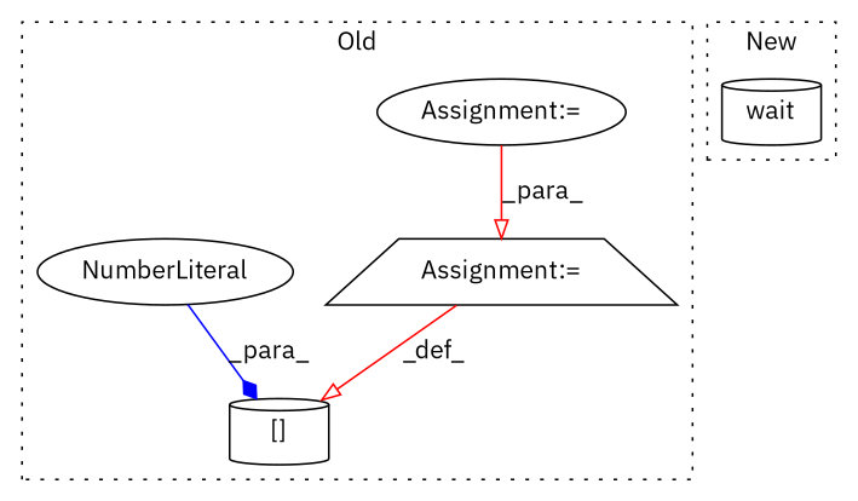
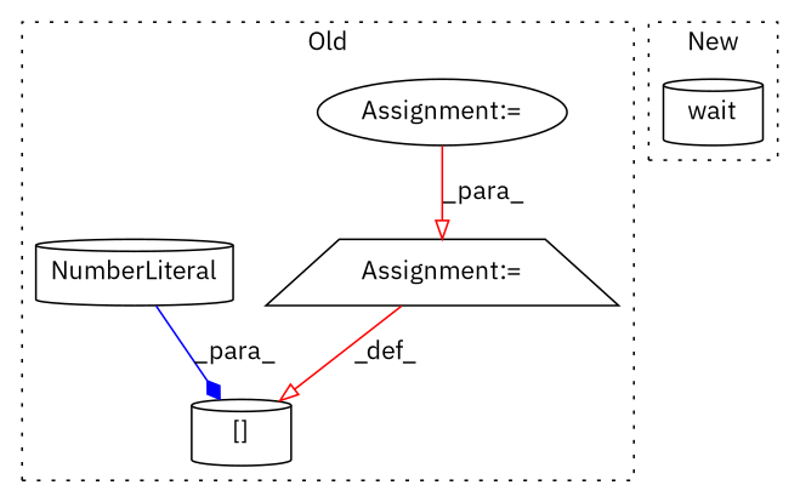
  digraph {
    fontname="IBM Plex Sans"
    node [a=7 l=1 shape=cylinder fontname="IBM Plex Sans"]
    edge [color=red style=solid arrowhead=onormal fontname="IBM Plex Sans"]
    n1 [a=2 l="7,1" label="[]" s="9448,9456"]
    n2 [label="Assignment:=" s=8719 shape=ellipse]
    n3 [label="Assignment:=" s=9457 shape=trapezium]
-   n4 [a=34 label=NumberLiteral s=9455 shape=ellipse]
+   n4 [a=34 label=NumberLiteral s=9455]
    n5 [a=32 l=6 label=wait s=9738]
    subgraph cluster_1 {
      label=Old
      style=dotted
      n1
      n2
      n3
      n4
    }
    subgraph cluster_2 {
      label=New
      style=dotted
      n5
    }
    n2 -> n3 [label=_para_]
    n3 -> n1 [label=_def_]
    n4 -> n1 [label=_para_ color=blue arrowhead=diamond]
  }
